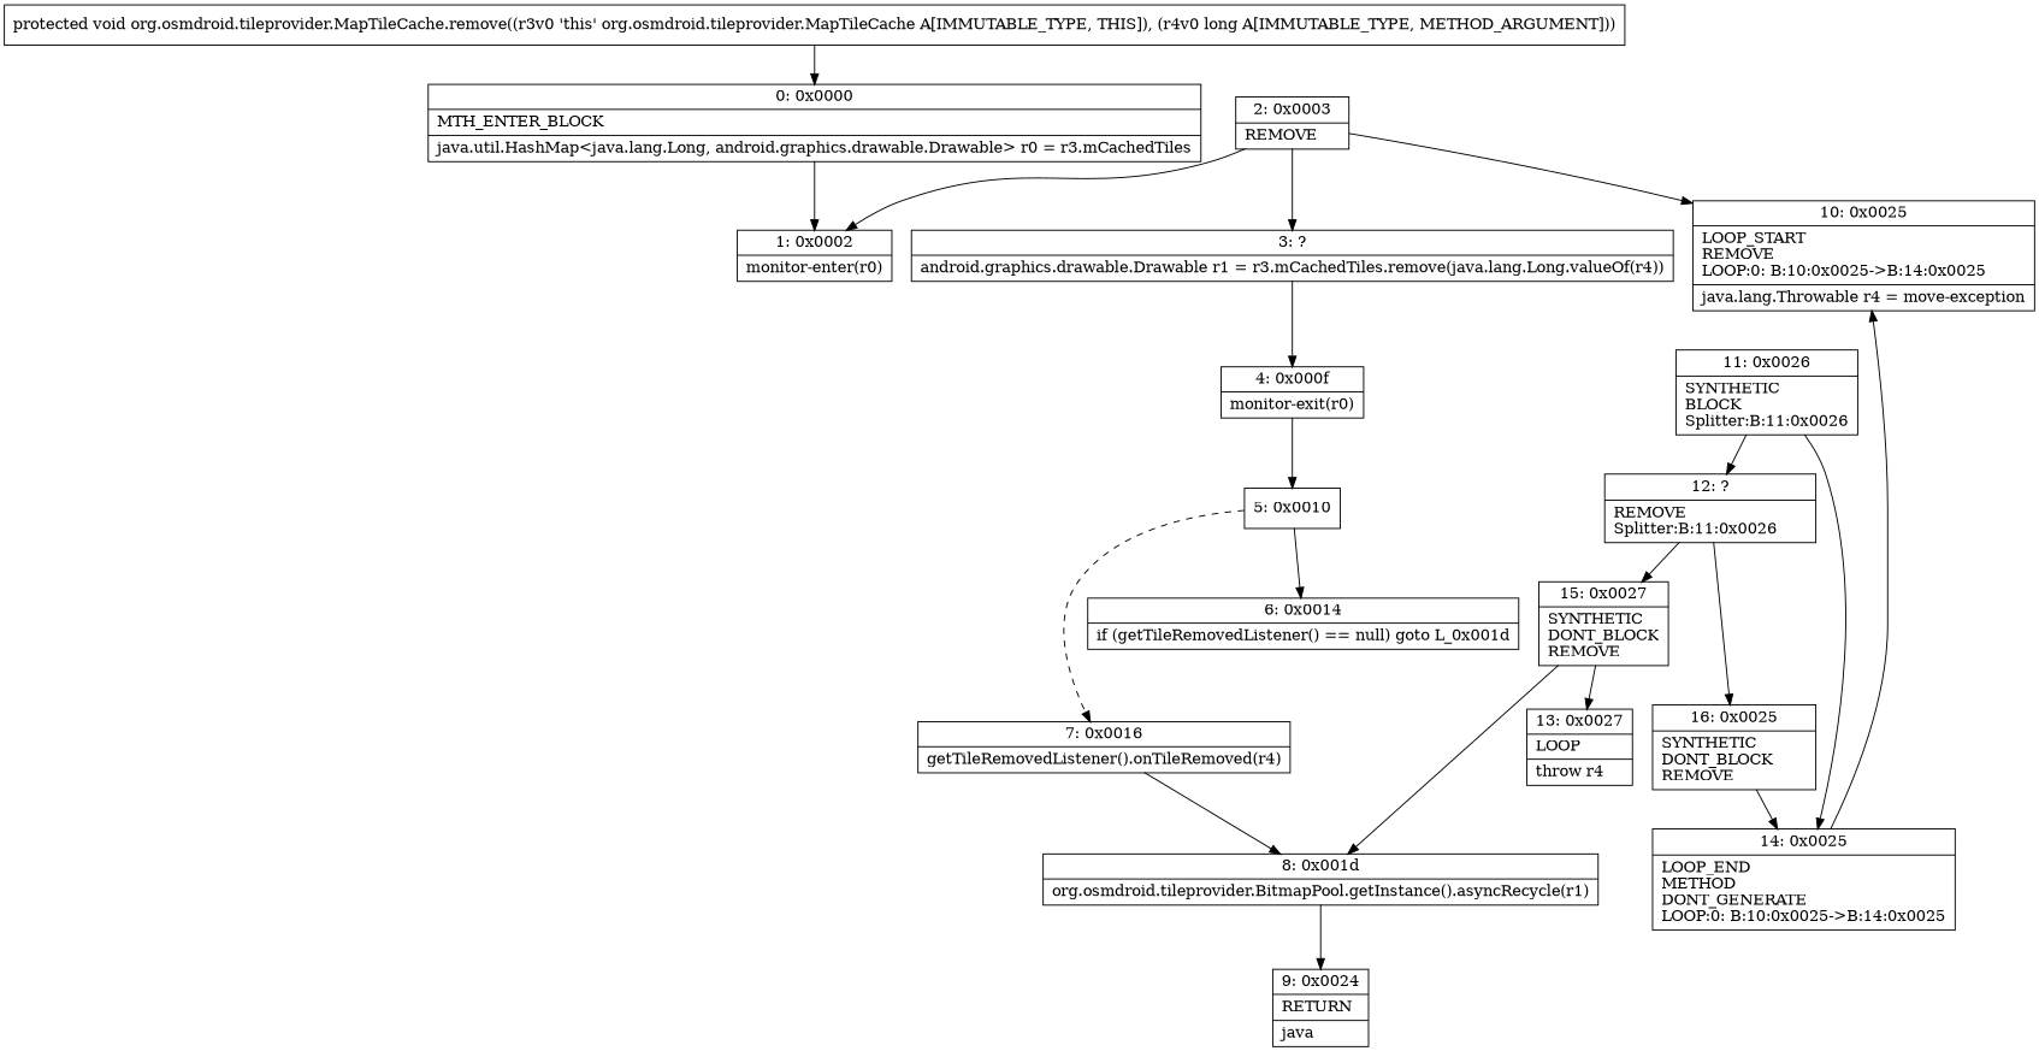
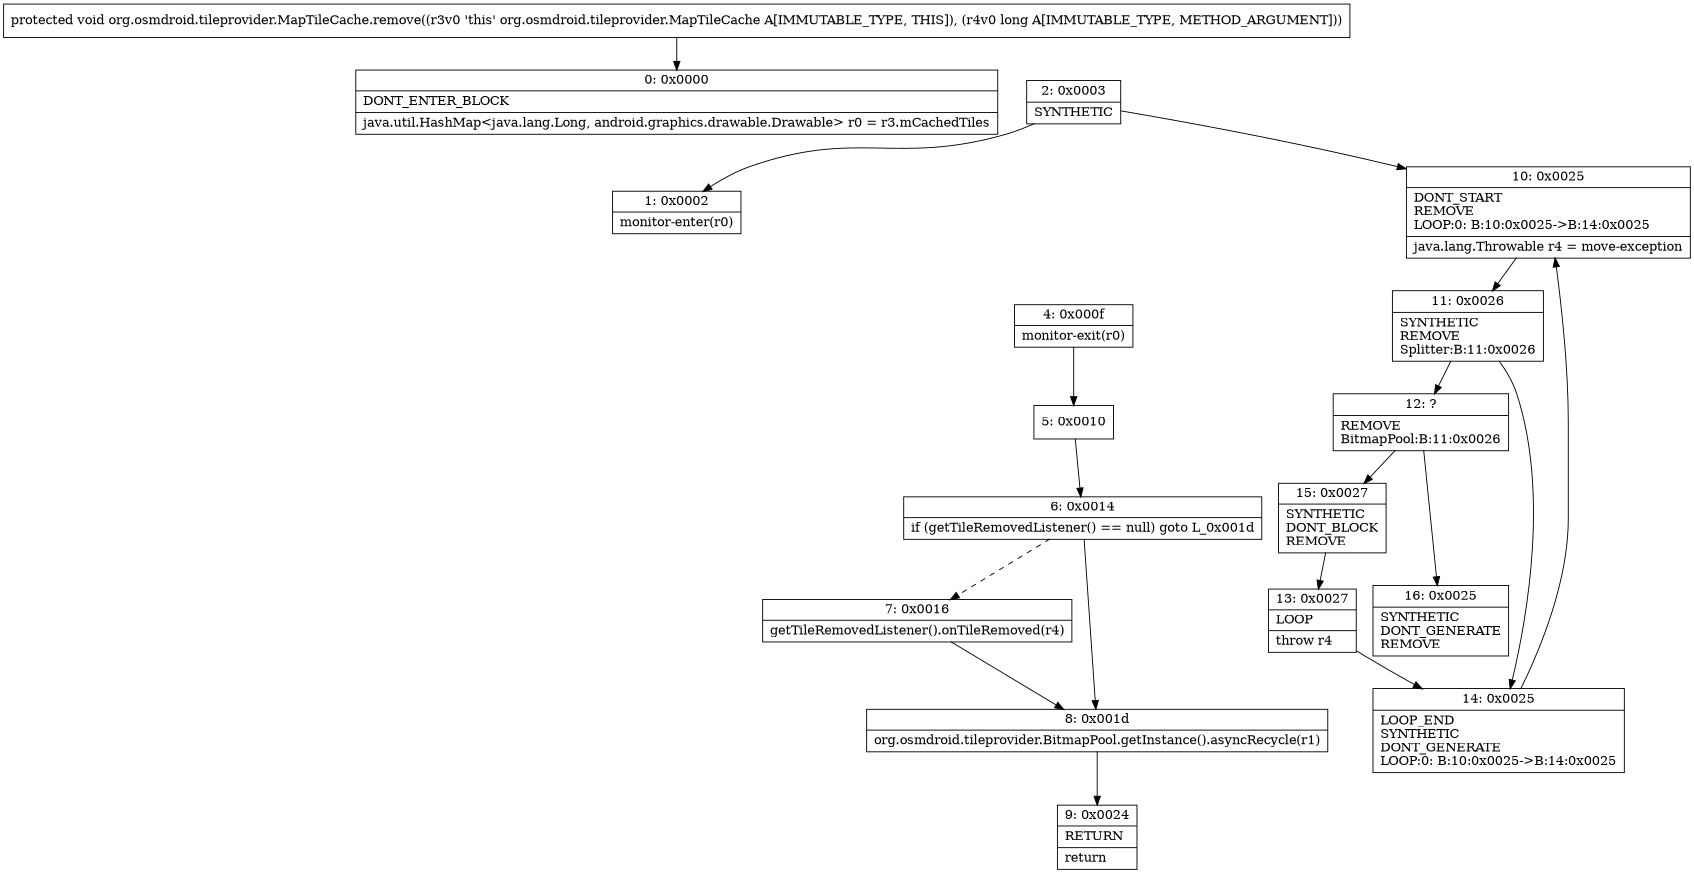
  digraph {
    node [shape=record]
-   n1 [label="{0\:\ 0x0000|MTH_ENTER_BLOCK\l|java.util.HashMap\<java.lang.Long, android.graphics.drawable.Drawable\> r0 = r3.mCachedTiles\l}"]
+   n1 [label="{0\:\ 0x0000|DONT_ENTER_BLOCK\l|java.util.HashMap\<java.lang.Long, android.graphics.drawable.Drawable\> r0 = r3.mCachedTiles\l}"]
    n2 [label="{1\:\ 0x0002|monitor\-enter(r0)\l}"]
-   n3 [label="{2\:\ 0x0003|REMOVE\l}"]
-   n4 [label="{3\:\ ?|android.graphics.drawable.Drawable r1 = r3.mCachedTiles.remove(java.lang.Long.valueOf(r4))\l}"]
-   n5 [label="{10\:\ 0x0025|LOOP_START\lREMOVE\lLOOP:0: B:10:0x0025\-\>B:14:0x0025\l|java.lang.Throwable r4 = move\-exception\l}"]
+   n3 [label="{2\:\ 0x0003|SYNTHETIC\l}"]
+   n5 [label="{10\:\ 0x0025|DONT_START\lREMOVE\lLOOP:0: B:10:0x0025\-\>B:14:0x0025\l|java.lang.Throwable r4 = move\-exception\l}"]
    n6 [label="{4\:\ 0x000f|monitor\-exit(r0)\l}"]
-   n7 [label="{11\:\ 0x0026|SYNTHETIC\lBLOCK\lSplitter:B:11:0x0026\l}"]
+   n7 [label="{11\:\ 0x0026|SYNTHETIC\lREMOVE\lSplitter:B:11:0x0026\l}"]
    n8 [label="{5\:\ 0x0010}"]
    n9 [label="{6\:\ 0x0014|if (getTileRemovedListener() == null) goto L_0x001d\l}"]
    n10 [label="{7\:\ 0x0016|getTileRemovedListener().onTileRemoved(r4)\l}"]
    n11 [label="{8\:\ 0x001d|org.osmdroid.tileprovider.BitmapPool.getInstance().asyncRecycle(r1)\l}"]
-   n12 [label="{9\:\ 0x0024|RETURN\l|java\l}"]
-   n13 [label="{12\:\ ?|REMOVE\lSplitter:B:11:0x0026\l}"]
-   n14 [label="{14\:\ 0x0025|LOOP_END\lMETHOD\lDONT_GENERATE\lLOOP:0: B:10:0x0025\-\>B:14:0x0025\l}"]
+   n12 [label="{9\:\ 0x0024|RETURN\l|return\l}"]
+   n13 [label="{12\:\ ?|REMOVE\lBitmapPool:B:11:0x0026\l}"]
+   n14 [label="{14\:\ 0x0025|LOOP_END\lSYNTHETIC\lDONT_GENERATE\lLOOP:0: B:10:0x0025\-\>B:14:0x0025\l}"]
    n15 [label="{15\:\ 0x0027|SYNTHETIC\lDONT_BLOCK\lREMOVE\l}"]
-   n16 [label="{16\:\ 0x0025|SYNTHETIC\lDONT_BLOCK\lREMOVE\l}"]
+   n16 [label="{16\:\ 0x0025|SYNTHETIC\lDONT_GENERATE\lREMOVE\l}"]
    n17 [label="{13\:\ 0x0027|LOOP\l|throw r4\l}"]
    n18 [label="{protected void org.osmdroid.tileprovider.MapTileCache.remove((r3v0 'this' org.osmdroid.tileprovider.MapTileCache A[IMMUTABLE_TYPE, THIS]), (r4v0 long A[IMMUTABLE_TYPE, METHOD_ARGUMENT])) }"]
-   n1 -> n2
    n3 -> n2
-   n3 -> n4
    n3 -> n5
-   n4 -> n6
+   n5 -> n7
    n6 -> n8
    n7 -> n13
    n7 -> n14
    n8 -> n9
-   n8 -> n10 [style=dashed]
-   n15 -> n11
+   n9 -> n10 [style=dashed]
+   n9 -> n11
    n10 -> n11
    n11 -> n12
    n13 -> n15
    n13 -> n16
    n14 -> n5
    n15 -> n17
-   n16 -> n14
+   n17 -> n14
    n18 -> n1
  }
